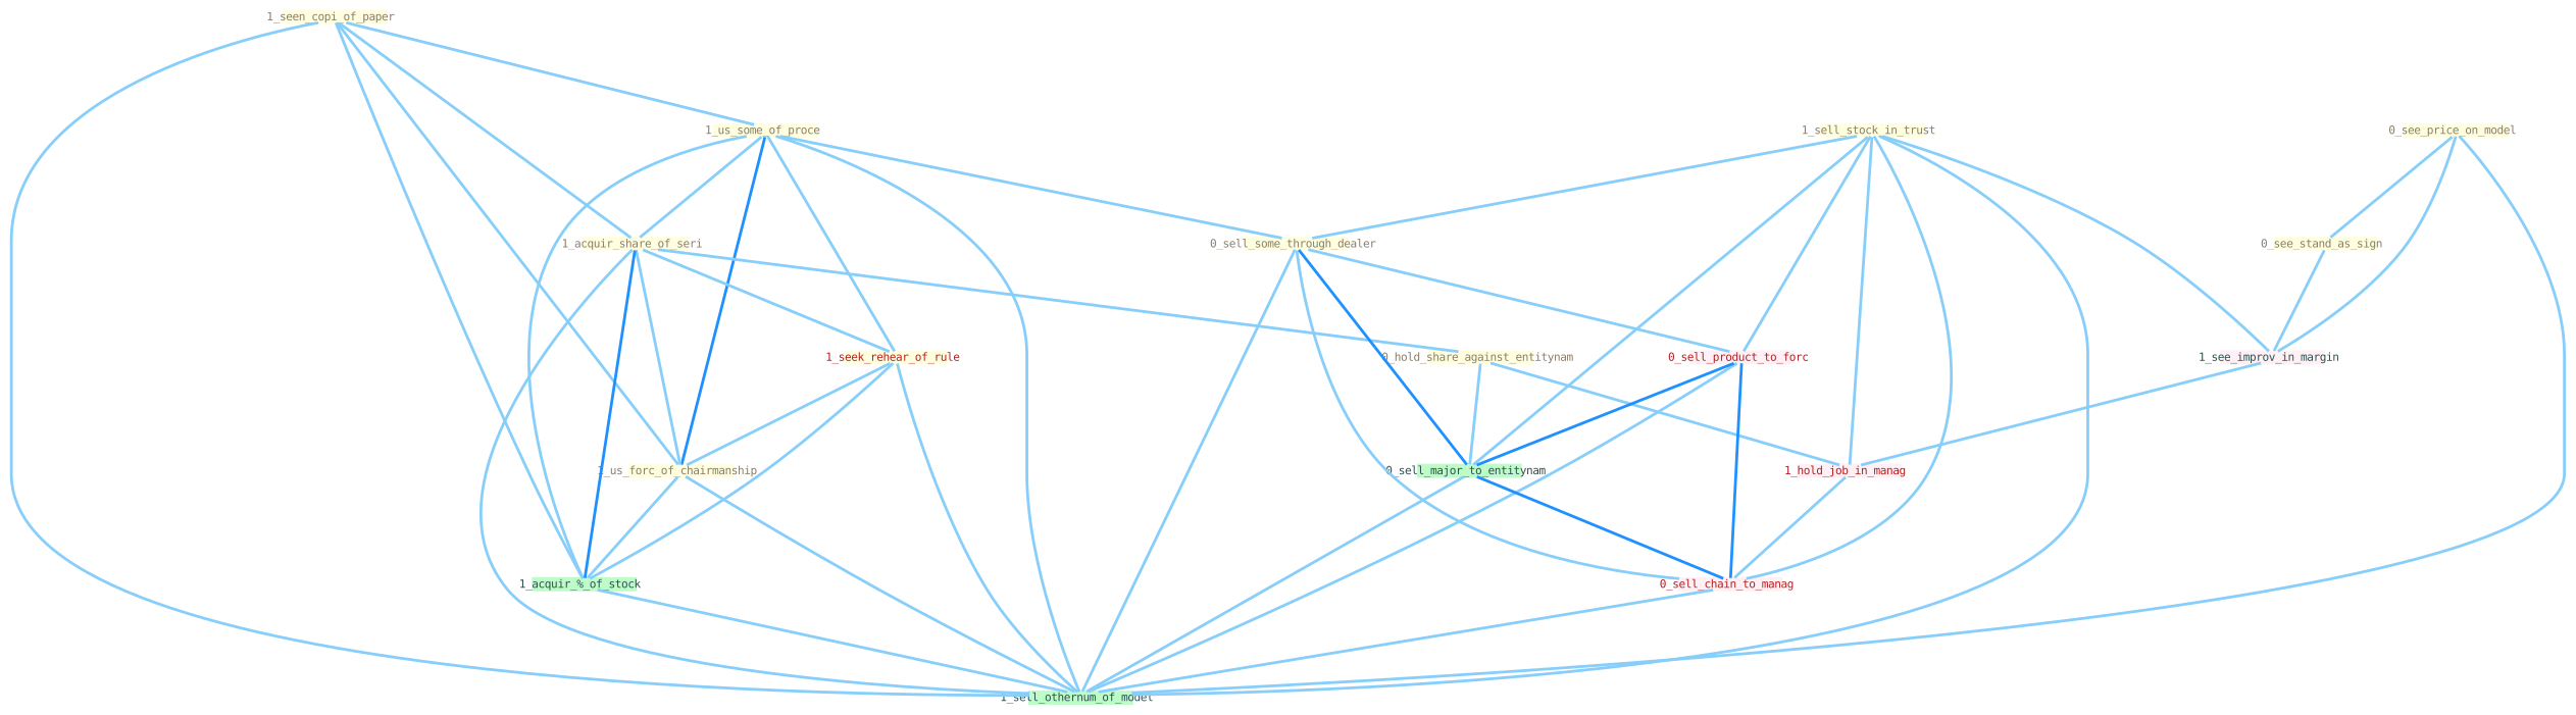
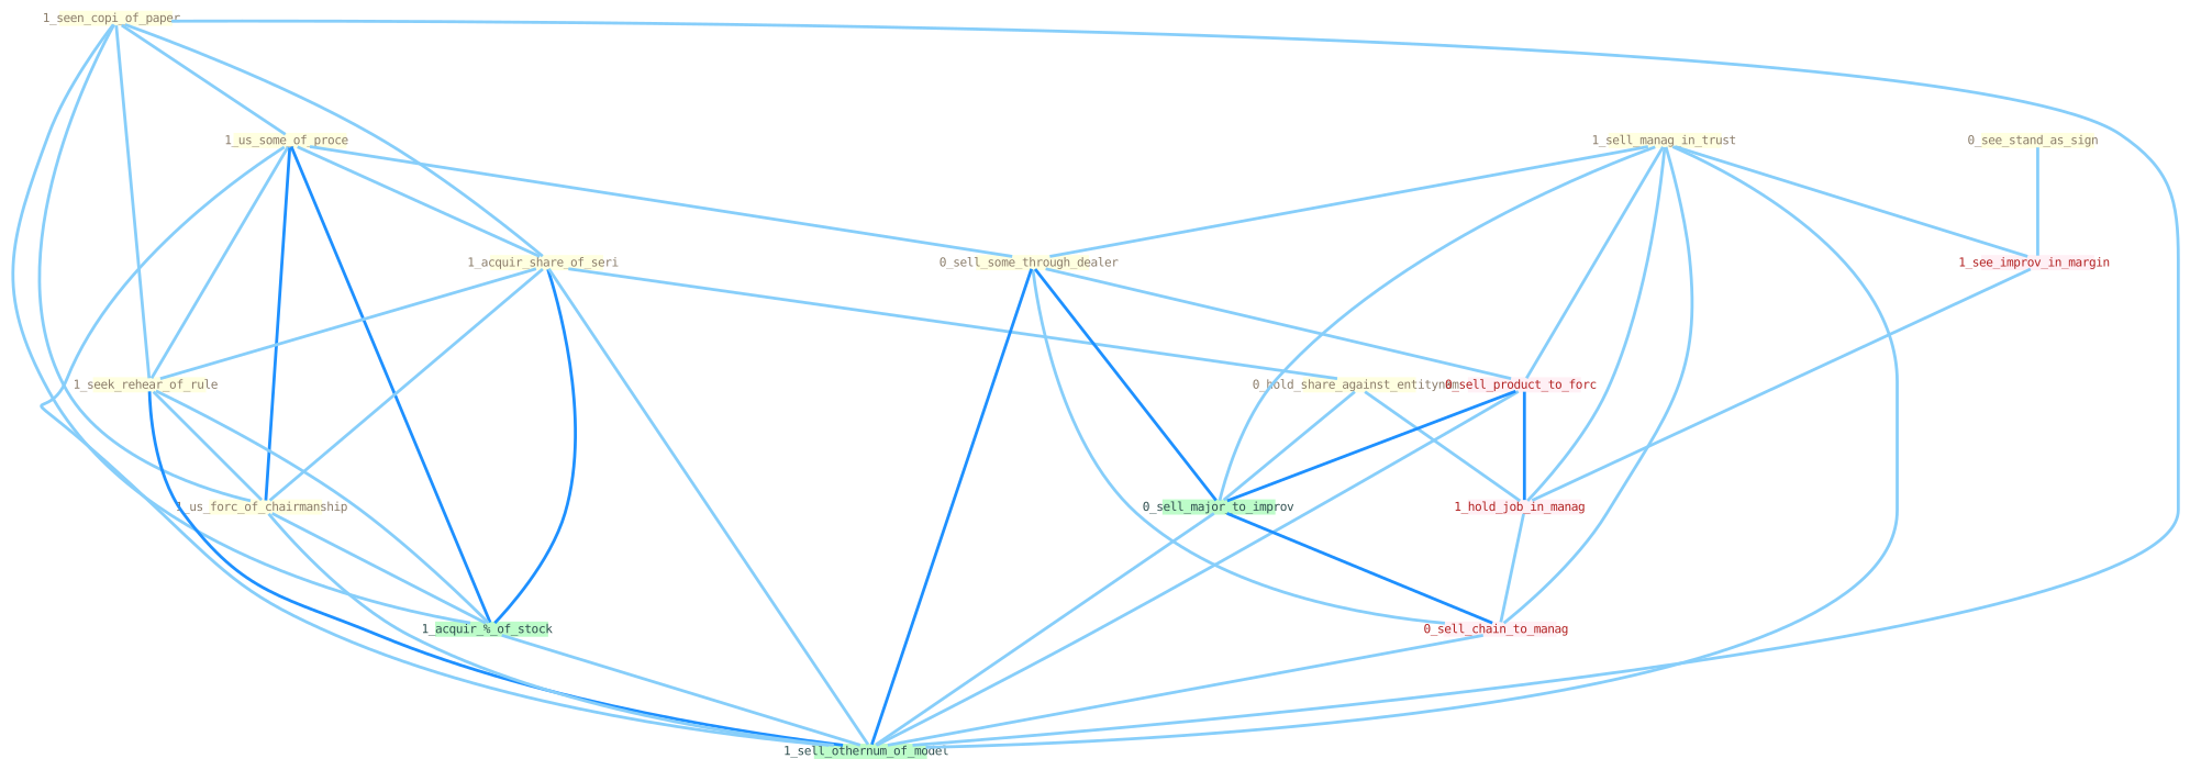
  graph {
    fontname="DejaVu Sans Mono"
    node [color="#ffffe0" fixedsize=true fontcolor="#8b7d6b" fontname="DejaVu Sans Mono" fontsize=4 shape=polygon style=filled]
    edge [color="#87cefa" fontname="DejaVu Sans Mono" w=1]
    "1_seen_copi_of_paper " [height=.06 width=.5]
    "1_us_some_of_proce " [height=.06 width=.5]
    "1_acquir_share_of_seri " [height=.06 width=.5]
    "0_hold_share_against_entitynam " [height=.06 width=.5]
-   "1_sell_stock_in_trust " [height=.06 width=.5]
-   "1_seek_rehear_of_rule " [fontcolor="#b22222" height=.06 width=.5]
-   "0_see_price_on_model " [height=.06 width=.5]
+   "1_sell_stock_in_trust " [height=.06 width=.5 label="1_sell_manag_in_trust"]
+   "1_seek_rehear_of_rule " [height=.06 width=.5]
    "0_sell_some_through_dealer " [height=.06 width=.5]
    "1_us_forc_of_chairmanship " [height=.06 width=.5]
    "0_see_stand_as_sign " [height=.06 width=.5]
-   "1_see_improv_in_margin " [color="#fff0f5" fontcolor="#2f4f4f" height=.06 width=.5]
+   "1_see_improv_in_margin " [color="#fff0f5" fontcolor="#b22222" height=.06 width=.5]
    "1_hold_job_in_manag " [color="#fff0f5" fontcolor="#b22222" height=.06 width=.5]
    "0_sell_product_to_forc " [color="#fff0f5" fontcolor="#b22222" height=.06 width=.5]
    "0_sell_chain_to_manag " [color="#fff0f5" fontcolor="#b22222" height=.06 width=.5]
    "1_acquir_%_of_stock " [color="#BDFCC9" fontcolor="#2f4f4f" height=.06 width=.5]
    "1_sell_othernum_of_model " [color="#BDFCC9" fontcolor="#2f4f4f" height=.06 width=.5]
-   "0_sell_major_to_entitynam " [color="#BDFCC9" fontcolor="#2f4f4f" height=.06 width=.5]
+   "0_sell_major_to_entitynam " [color="#BDFCC9" fontcolor="#2f4f4f" height=.06 width=.5 label="0_sell_major_to_improv"]
    subgraph sub_1 {
      "1_seen_copi_of_paper "
      "1_us_some_of_proce "
      "1_acquir_share_of_seri "
      "0_hold_share_against_entitynam "
      "1_sell_stock_in_trust "
      "1_seek_rehear_of_rule "
-     "0_see_price_on_model "
      "0_sell_some_through_dealer "
      "1_us_forc_of_chairmanship "
      "0_see_stand_as_sign "
    }
    subgraph sub_2 {
      "1_see_improv_in_margin "
      "1_hold_job_in_manag "
      "0_sell_product_to_forc "
      "0_sell_chain_to_manag "
    }
    "1_seen_copi_of_paper " -- "1_us_some_of_proce "
    "1_seen_copi_of_paper " -- "1_acquir_share_of_seri "
+   "1_seen_copi_of_paper " -- "1_seek_rehear_of_rule "
    "1_seen_copi_of_paper " -- "1_us_forc_of_chairmanship "
    "1_seen_copi_of_paper " -- "1_acquir_%_of_stock "
    "1_seen_copi_of_paper " -- "1_sell_othernum_of_model "
    "1_us_some_of_proce " -- "1_acquir_share_of_seri "
    "1_us_some_of_proce " -- "1_seek_rehear_of_rule "
    "1_us_some_of_proce " -- "0_sell_some_through_dealer "
    "1_us_some_of_proce " -- "1_us_forc_of_chairmanship " [color="#1e90ff" w=2]
-   "1_us_some_of_proce " -- "1_acquir_%_of_stock "
+   "1_us_some_of_proce " -- "1_acquir_%_of_stock " [color="#1e90ff"]
    "1_us_some_of_proce " -- "1_sell_othernum_of_model "
    "1_acquir_share_of_seri " -- "0_hold_share_against_entitynam "
    "1_acquir_share_of_seri " -- "1_seek_rehear_of_rule "
    "1_acquir_share_of_seri " -- "1_us_forc_of_chairmanship "
    "1_acquir_share_of_seri " -- "1_acquir_%_of_stock " [color="#1e90ff" w=2]
    "1_acquir_share_of_seri " -- "1_sell_othernum_of_model "
    "0_hold_share_against_entitynam " -- "1_hold_job_in_manag "
    "0_hold_share_against_entitynam " -- "0_sell_major_to_entitynam "
    "1_sell_stock_in_trust " -- "0_sell_some_through_dealer "
    "1_sell_stock_in_trust " -- "1_see_improv_in_margin "
    "1_sell_stock_in_trust " -- "1_hold_job_in_manag "
    "1_sell_stock_in_trust " -- "0_sell_product_to_forc "
    "1_sell_stock_in_trust " -- "0_sell_chain_to_manag "
    "1_sell_stock_in_trust " -- "1_sell_othernum_of_model "
    "1_sell_stock_in_trust " -- "0_sell_major_to_entitynam "
    "1_seek_rehear_of_rule " -- "1_us_forc_of_chairmanship "
    "1_seek_rehear_of_rule " -- "1_acquir_%_of_stock "
-   "1_seek_rehear_of_rule " -- "1_sell_othernum_of_model "
-   "0_see_price_on_model " -- "0_see_stand_as_sign "
-   "0_see_price_on_model " -- "1_see_improv_in_margin "
-   "0_see_price_on_model " -- "1_sell_othernum_of_model "
+   "1_seek_rehear_of_rule " -- "1_sell_othernum_of_model " [color="#1e90ff"]
    "0_sell_some_through_dealer " -- "0_sell_product_to_forc "
    "0_sell_some_through_dealer " -- "0_sell_chain_to_manag "
-   "0_sell_some_through_dealer " -- "1_sell_othernum_of_model "
+   "0_sell_some_through_dealer " -- "1_sell_othernum_of_model " [color="#1e90ff"]
    "0_sell_some_through_dealer " -- "0_sell_major_to_entitynam " [color="#1e90ff"]
    "1_us_forc_of_chairmanship " -- "1_acquir_%_of_stock "
    "1_us_forc_of_chairmanship " -- "1_sell_othernum_of_model "
    "0_see_stand_as_sign " -- "1_see_improv_in_margin "
    "1_see_improv_in_margin " -- "1_hold_job_in_manag "
    "1_hold_job_in_manag " -- "0_sell_chain_to_manag "
-   "0_sell_product_to_forc " -- "0_sell_chain_to_manag " [color="#1e90ff" w=2]
+   "0_sell_product_to_forc " -- "1_hold_job_in_manag " [color="#1e90ff" w=2]
    "0_sell_product_to_forc " -- "1_sell_othernum_of_model "
    "0_sell_product_to_forc " -- "0_sell_major_to_entitynam " [color="#1e90ff" w=2]
    "0_sell_chain_to_manag " -- "1_sell_othernum_of_model "
    "1_acquir_%_of_stock " -- "1_sell_othernum_of_model "
    "0_sell_major_to_entitynam " -- "0_sell_chain_to_manag " [color="#1e90ff" w=2]
    "0_sell_major_to_entitynam " -- "1_sell_othernum_of_model "
  }
